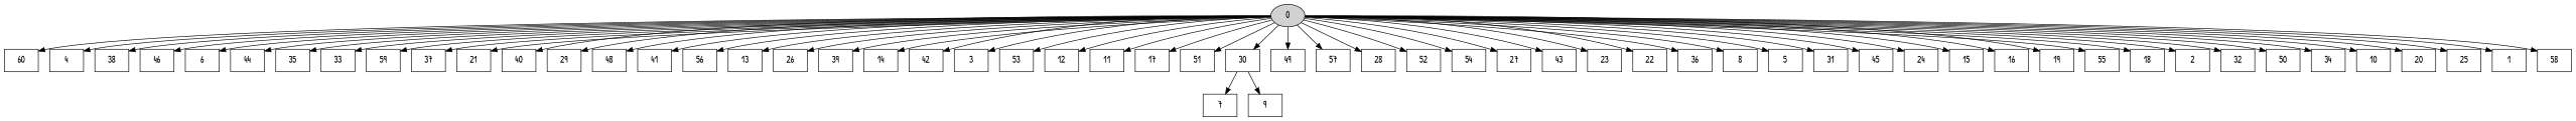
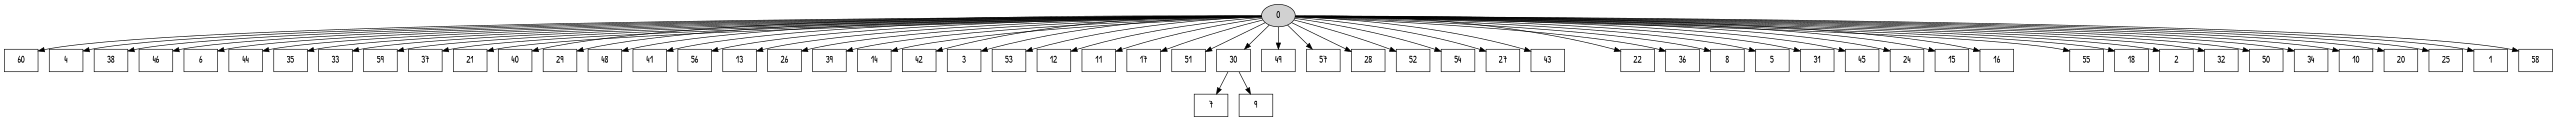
  digraph {
    fontname="Patrick Hand"
    node [fillcolor=white fontname="Patrick Hand" style=filled shape=box]
    edge [fontname="Patrick Hand"]
    0 [fillcolor=grey82 shape=""]
    n2 [label="60\n"]
    n3 [label="4\n"]
    n4 [label="38\n"]
    n5 [label="46\n"]
    n6 [label="6\n"]
    n7 [label="44\n"]
    n8 [label="35\n"]
    n9 [label="33\n"]
    n10 [label="59\n"]
    n11 [label="37\n"]
    n12 [label="21\n"]
    n13 [label="40\n"]
    n14 [label="29\n"]
    n15 [label="48\n"]
    n16 [label="41\n"]
    n17 [label="56\n"]
    n18 [label="13\n"]
    n19 [label="26\n"]
    n20 [label="39\n"]
    n21 [label="14\n"]
    n22 [label="42\n"]
    n23 [label="3\n"]
    n24 [label="53\n"]
    n25 [label="12\n"]
    n26 [label="11\n"]
    n27 [label="17\n"]
    n28 [label="51\n"]
    n29 [label="30\n"]
    n30 [label="49\n"]
    n31 [label="57\n"]
    n32 [label="28\n"]
    n33 [label="52\n"]
    n34 [label="54\n"]
    n35 [label="27\n"]
    n36 [label="43\n"]
-   n37 [label="23\n"]
    n38 [label="22\n"]
    n39 [label="36\n"]
    n40 [label="8\n"]
    n41 [label="5\n"]
    n42 [label="31\n"]
    n43 [label="45\n"]
    n44 [label="24\n"]
    n45 [label="15\n"]
    n46 [label="16\n"]
-   n47 [label="19\n"]
    n48 [label="55\n"]
    n49 [label="18\n"]
    n50 [label="2\n"]
    n51 [label="32\n"]
    n52 [label="50\n"]
    n53 [label="34\n"]
    n54 [label="10\n"]
    n55 [label="20\n"]
    n56 [label="25\n"]
    n57 [label="1\n"]
    n58 [label="58\n"]
    n59 [label="7\n"]
    n60 [label="9\n"]
    0 -> n2
    0 -> n3
    0 -> n4
    0 -> n5
    0 -> n6
    0 -> n7
    0 -> n8
    0 -> n9
    0 -> n10
    0 -> n11
    0 -> n12
    0 -> n13
    0 -> n14
    0 -> n15
    0 -> n16
    0 -> n17
    0 -> n18
    0 -> n19
    0 -> n20
    0 -> n21
    0 -> n22
    0 -> n23
    0 -> n24
    0 -> n25
    0 -> n26
    0 -> n27
    0 -> n28
    0 -> n29
    0 -> n30
    0 -> n31
    0 -> n32
    0 -> n33
    0 -> n34
    0 -> n35
    0 -> n36
-   0 -> n37
    0 -> n38
    0 -> n39
    0 -> n40
    0 -> n41
    0 -> n42
    0 -> n43
    0 -> n44
    0 -> n45
    0 -> n46
-   0 -> n47
    0 -> n48
    0 -> n49
    0 -> n50
    0 -> n51
    0 -> n52
    0 -> n53
    0 -> n54
    0 -> n55
    0 -> n56
    0 -> n57
    0 -> n58
    n29 -> n59
    n29 -> n60
  }
